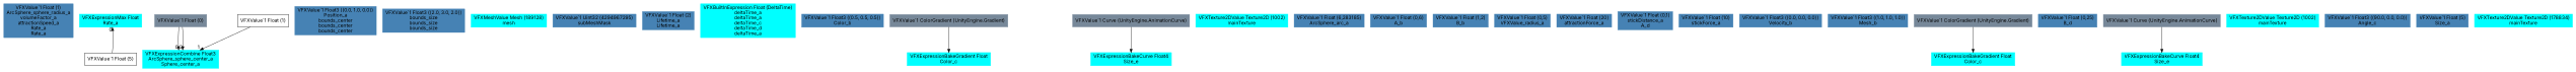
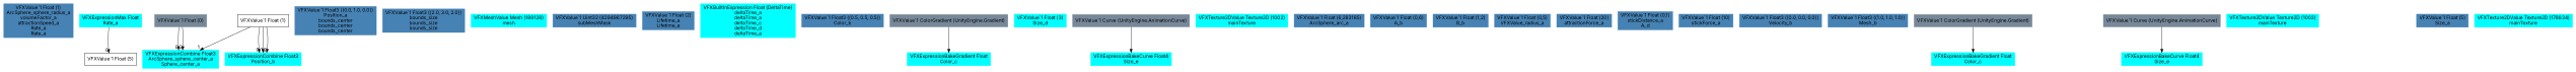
  digraph {
    fontname=Inter
    node [color=steelblue fontname=Inter shape=box style=filled]
    edge [fontname=Inter]
    n1 [label="VFXValue`1 Float (1)\nArcSphere_sphere_radius_a\nvolumeFactor_a\nattractionSpeed_a\nRate_a\nRate_a"]
    n2 [color=cyan label="VFXExpressionMax Float\nRate_a"]
    n3 [label="VFXValue`1 Float (5)" color="" style=""]
    n4 [color=lightslategray label="VFXValue`1 Float (0)"]
    n5 [color=cyan label="VFXExpressionCombine Float3\nArcSphere_sphere_center_a\nSphere_center_a"]
    n6 [label="VFXValue`1 Float3 ((0.0, 1.0, 0.0))\nPosition_a\nbounds_center\nbounds_center\nbounds_center"]
    n7 [label="VFXValue`1 Float3 ((2.0, 3.0, 2.0))\nbounds_size\nbounds_size\nbounds_size"]
    n8 [color=cyan label="VFXMeshValue Mesh (189128)\nmesh"]
    n9 [label="VFXValue`1 Uint32 (4294967295)\nsubMeshMask"]
    n10 [label="VFXValue`1 Float (2)\nLifetime_a\nLifetime_a"]
    n11 [color=cyan label="VFXBuiltInExpression Float (DeltaTime)\ndeltaTime_a\ndeltaTime_a\ndeltaTime_c\ndeltaTime_d\ndeltaTime_a"]
    n12 [label="VFXValue`1 Float3 ((0.5, 0.5, 0.5))\nColor_b"]
    n13 [color=cyan label="VFXExpressionBakeGradient Float\nColor_c"]
    n14 [color=lightslategray label="VFXValue`1 ColorGradient (UnityEngine.Gradient)"]
+   n15 [color=cyan label="VFXValue`1 Float (3)\nSize_d"]
    n16 [color=cyan label="VFXExpressionBakeCurve Float4\nSize_e"]
    n17 [color=lightslategray label="VFXValue`1 Curve (UnityEngine.AnimationCurve)"]
    n18 [color=cyan label="VFXTexture2DValue Texture2D (1002)\nmainTexture"]
    n19 [label="VFXValue`1 Float (1)" color="" style=""]
+   n20 [color=cyan label="VFXExpressionCombine Float3\nPosition_b"]
    n21 [label="VFXValue`1 Float (6,283185)\nArcSphere_arc_a"]
    n22 [label="VFXValue`1 Float (0,6)\nA_b"]
    n23 [label="VFXValue`1 Float (1,2)\nB_b"]
    n24 [label="VFXValue`1 Float (0,5)\nVFXValue_radius_a"]
    n25 [label="VFXValue`1 Float (20)\nattractionForce_a"]
    n26 [label="VFXValue`1 Float (0,1)\nstickDistance_a\nA_d"]
    n27 [label="VFXValue`1 Float (10)\nstickForce_a"]
    n28 [label="VFXValue`1 Float3 ((0.0, 0.0, 0.0))\nVelocity_b"]
    n29 [label="VFXValue`1 Float3 ((1.0, 1.0, 1.0))\nMesh_b"]
    n30 [color=cyan label="VFXExpressionBakeGradient Float\nColor_c"]
    n31 [color=lightslategray label="VFXValue`1 ColorGradient (UnityEngine.Gradient)"]
-   n32 [label="VFXValue`1 Float (0,25)\nB_d"]
    n33 [color=cyan label="VFXExpressionBakeCurve Float4\nSize_e"]
    n34 [color=lightslategray label="VFXValue`1 Curve (UnityEngine.AnimationCurve)"]
    n35 [color=cyan label="VFXTexture2DValue Texture2D (1002)\nmainTexture"]
-   n36 [label="VFXValue`1 Float3 ((90.0, 0.0, 0.0))\nAngle_c"]
    n37 [label="VFXValue`1 Float (5)\nSize_a"]
    n38 [color=cyan label="VFXTexture2DValue Texture2D (178834)\nmainTexture"]
-   n3 -> n2 [headlabel=0]
+   n2 -> n3 [headlabel=0]
    n4 -> n5 [headlabel=0]
    n4 -> n5 [headlabel=2]
    n14 -> n13
    n17 -> n16
    n19 -> n5 [headlabel=1]
+   n19 -> n20 [headlabel=0]
+   n19 -> n20 [headlabel=1]
+   n19 -> n20 [headlabel=2]
    n31 -> n30
    n34 -> n33
  }
